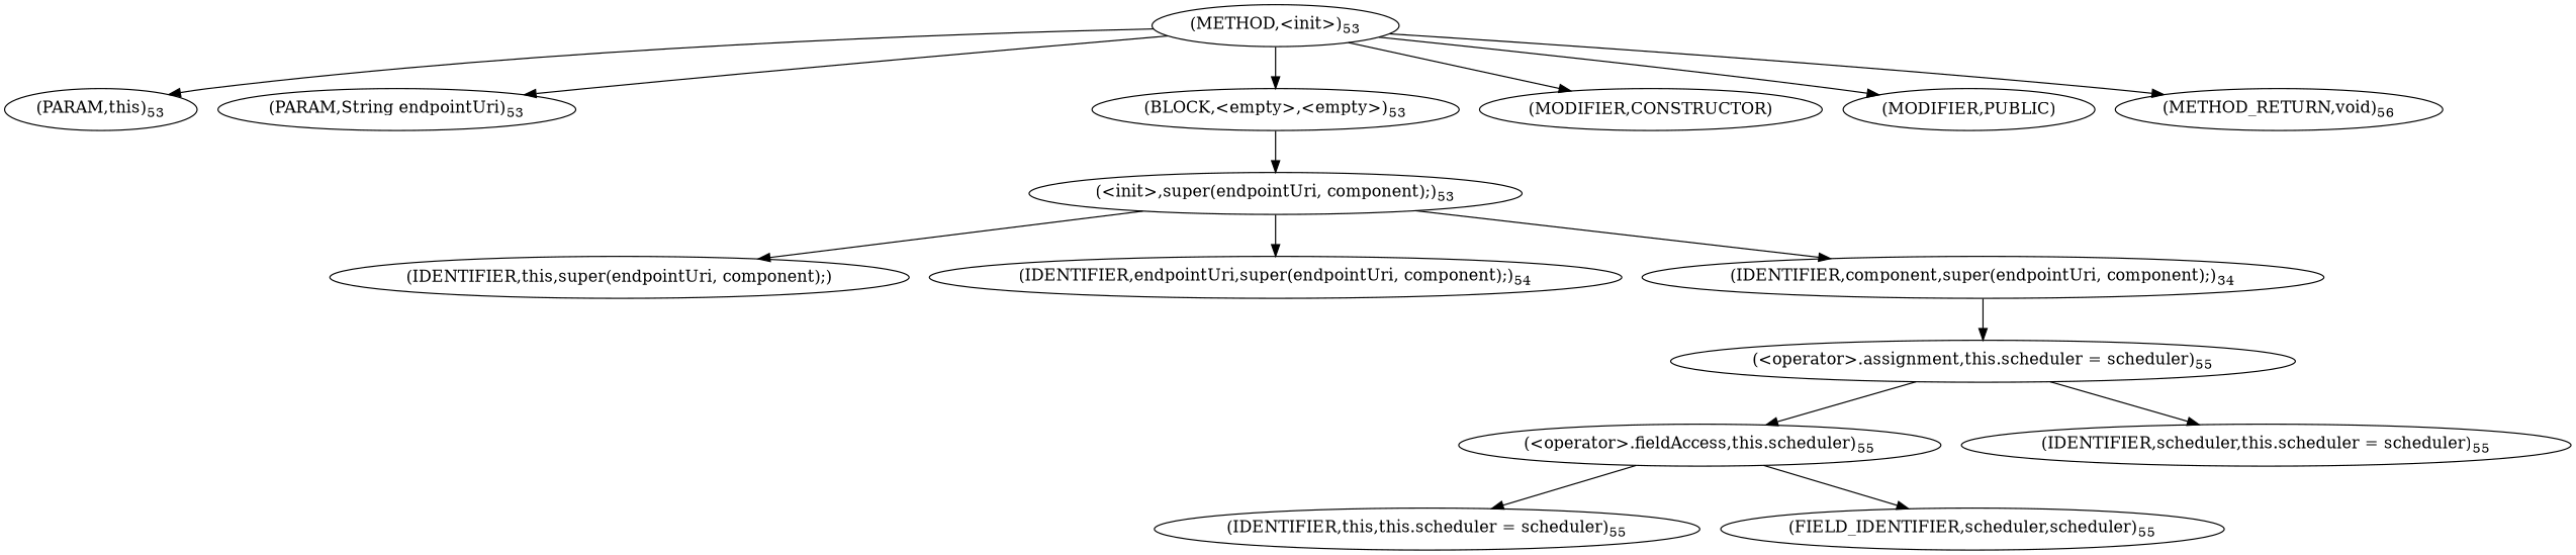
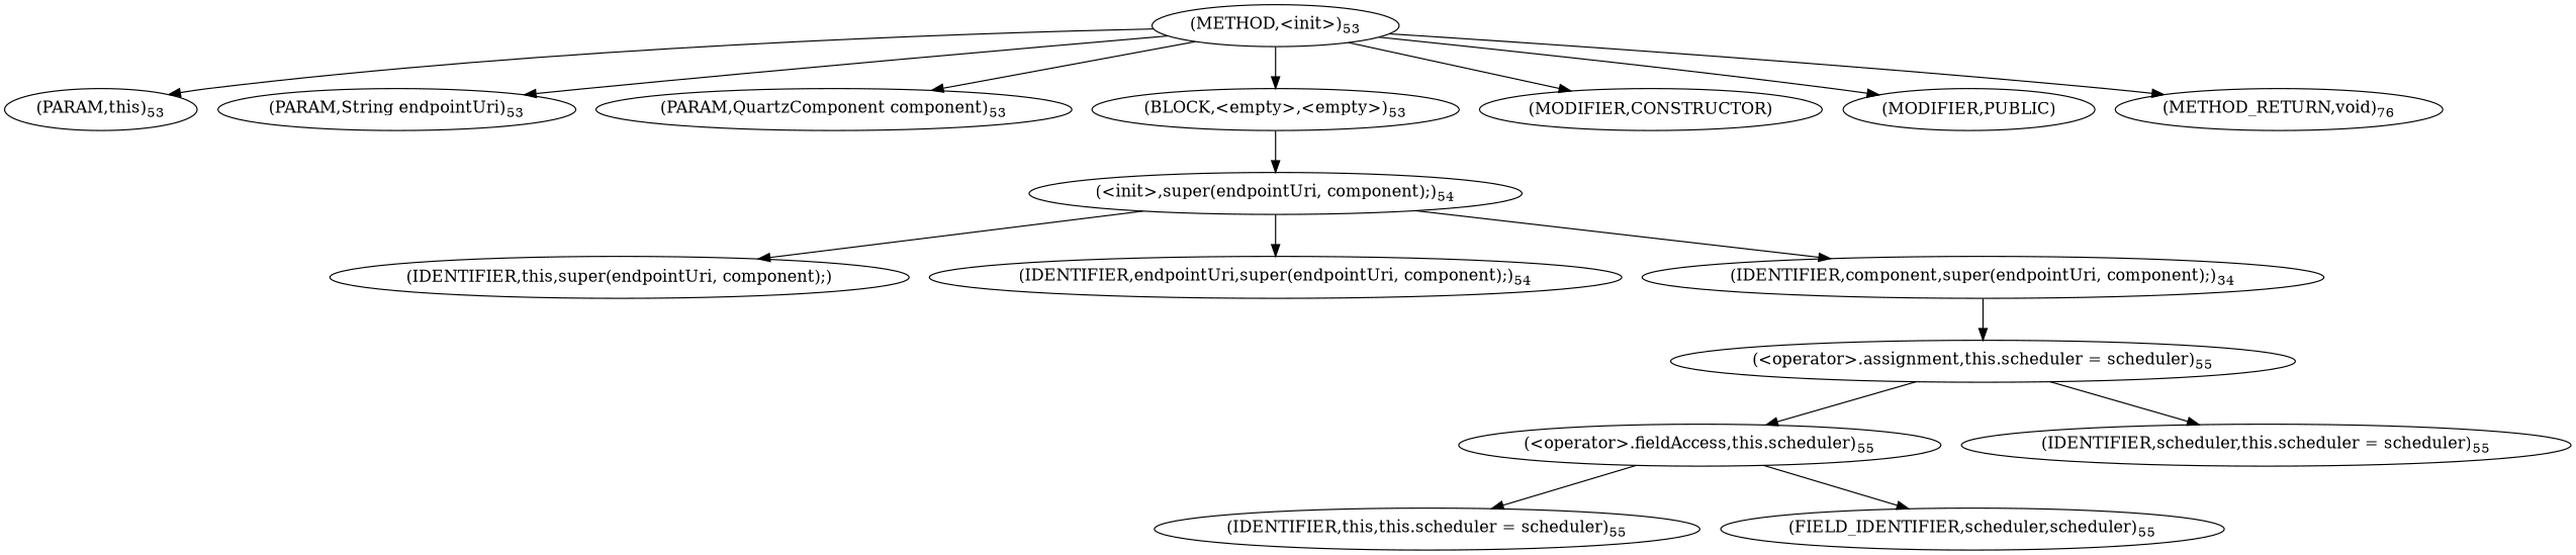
  digraph {
    n1 [label=<(METHOD,&lt;init&gt;)<SUB>53</SUB>>]
    n2 [label=<(PARAM,this)<SUB>53</SUB>>]
    n3 [label=<(PARAM,String endpointUri)<SUB>53</SUB>>]
+   n4 [label=<(PARAM,QuartzComponent component)<SUB>53</SUB>>]
    n5 [label=<(BLOCK,&lt;empty&gt;,&lt;empty&gt;)<SUB>53</SUB>>]
    n6 [label=<(MODIFIER,CONSTRUCTOR)>]
    n7 [label=<(MODIFIER,PUBLIC)>]
-   n8 [label=<(METHOD_RETURN,void)<SUB>56</SUB>>]
-   n9 [label=<(&lt;init&gt;,super(endpointUri, component);)<SUB>53</SUB>>]
+   n8 [label=<(METHOD_RETURN,void)<SUB>76</SUB>>]
+   n9 [label=<(&lt;init&gt;,super(endpointUri, component);)<SUB>54</SUB>>]
    n10 [label=<(IDENTIFIER,this,super(endpointUri, component);)>]
    n11 [label=<(IDENTIFIER,endpointUri,super(endpointUri, component);)<SUB>54</SUB>>]
    n12 [label=<(IDENTIFIER,component,super(endpointUri, component);)<SUB>34</SUB>>]
    n13 [label=<(&lt;operator&gt;.assignment,this.scheduler = scheduler)<SUB>55</SUB>>]
    n14 [label=<(&lt;operator&gt;.fieldAccess,this.scheduler)<SUB>55</SUB>>]
    n15 [label=<(IDENTIFIER,scheduler,this.scheduler = scheduler)<SUB>55</SUB>>]
    n16 [label=<(IDENTIFIER,this,this.scheduler = scheduler)<SUB>55</SUB>>]
    n17 [label=<(FIELD_IDENTIFIER,scheduler,scheduler)<SUB>55</SUB>>]
    n1 -> n2
    n1 -> n3
+   n1 -> n4
    n1 -> n5
    n1 -> n6
    n1 -> n7
    n1 -> n8
    n5 -> n9
    n9 -> n10
    n9 -> n11
    n9 -> n12
    n12 -> n13
    n13 -> n14
    n13 -> n15
    n14 -> n16
    n14 -> n17
  }
